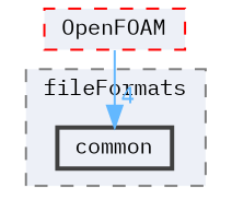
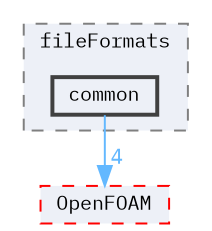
  digraph {
    compound=true
    fontname="IBM Plex Mono"
    node [fillcolor="#edf0f7" fontname="IBM Plex Mono" fontsize=10 shape=box]
    n1 [color=grey25 height=0.2 label=common style="filled,bold" width=0.4]
    n2 [color=red height=0.2 label=OpenFOAM style="filled,dashed" width=0.4]
    subgraph cluster_1 {
      bgcolor="#edf0f7"
      fontsize=10
      label=fileFormats
      pencolor=grey50
      style="filled,dashed"
      n1
    }
-   n2 -> n1 [color=steelblue1 fontcolor=steelblue1 fontname="IBM Plex Mono" fontsize=10 headlabel=4 labeldistance=1.5 labelfontname=Helvetica labelfontsize=10]
+   n1 -> n2 [color=steelblue1 fontcolor=steelblue1 fontname="IBM Plex Mono" fontsize=10 headlabel=4 labeldistance=1.5 labelfontname=Helvetica labelfontsize=10]
  }
